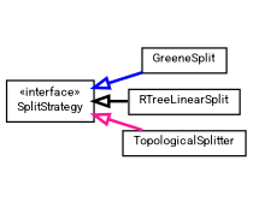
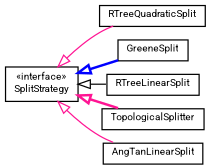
  digraph {
    nodesep=0.15
    rankdir=LR
    ranksep=0.25
    node [fontcolor=black fontname=Roboto fontsize=8 margin=0 shape=plaintext]
    edge [arrowtail=empty color=deeppink dir=back fontname=Roboto fontsize=7 labelfontname=Roboto labelfontsize=7 style=solid weight=9]
+   n1 [height=0 label=<<table title="de.lmu.ifi.dbs.elki.index.tree.spatial.rstarvariants.strategies.split.RTreeQuadraticSplit" border="0" cellborder="1" cellspacing="0" cellpadding="2" href="RTreeQuadraticSplit.html" target="_parent"> 		<tr><td><table border="0" cellspacing="0" cellpadding="1"> 		<tr><td align="center" balign="center"> <font face="Roboto">RTreeQuadraticSplit</font> </td></tr> 		</table></td></tr> 		</table>> width=0]
    n2 [height=0 label=<<table title="de.lmu.ifi.dbs.elki.index.tree.spatial.rstarvariants.strategies.split.GreeneSplit" border="0" cellborder="1" cellspacing="0" cellpadding="2" href="GreeneSplit.html" target="_parent"> 		<tr><td><table border="0" cellspacing="0" cellpadding="1"> 		<tr><td align="center" balign="center"> <font face="Roboto">GreeneSplit</font> </td></tr> 		</table></td></tr> 		</table>> width=0]
    n3 [height=0 label=<<table title="de.lmu.ifi.dbs.elki.index.tree.spatial.rstarvariants.strategies.split.SplitStrategy" border="0" cellborder="1" cellspacing="0" cellpadding="2" href="SplitStrategy.html" target="_parent"> 		<tr><td><table border="0" cellspacing="0" cellpadding="1"> 		<tr><td align="center" balign="center"> &#171;interface&#187; </td></tr> 		<tr><td align="center" balign="center"> <font face="Roboto">SplitStrategy</font> </td></tr> 		</table></td></tr> 		</table>> width=0]
    n4 [height=0 label=<<table title="de.lmu.ifi.dbs.elki.index.tree.spatial.rstarvariants.strategies.split.RTreeLinearSplit" border="0" cellborder="1" cellspacing="0" cellpadding="2" href="RTreeLinearSplit.html" target="_parent"> 		<tr><td><table border="0" cellspacing="0" cellpadding="1"> 		<tr><td align="center" balign="center"> <font face="Roboto">RTreeLinearSplit</font> </td></tr> 		</table></td></tr> 		</table>> width=0]
    n5 [height=0 label=<<table title="de.lmu.ifi.dbs.elki.index.tree.spatial.rstarvariants.strategies.split.TopologicalSplitter" border="0" cellborder="1" cellspacing="0" cellpadding="2" href="TopologicalSplitter.html" target="_parent"> 		<tr><td><table border="0" cellspacing="0" cellpadding="1"> 		<tr><td align="center" balign="center"> <font face="Roboto">TopologicalSplitter</font> </td></tr> 		</table></td></tr> 		</table>> width=0]
+   n6 [height=0 label=<<table title="de.lmu.ifi.dbs.elki.index.tree.spatial.rstarvariants.strategies.split.AngTanLinearSplit" border="0" cellborder="1" cellspacing="0" cellpadding="2" href="AngTanLinearSplit.html" target="_parent"> 		<tr><td><table border="0" cellspacing="0" cellpadding="1"> 		<tr><td align="center" balign="center"> <font face="Roboto">AngTanLinearSplit</font> </td></tr> 		</table></td></tr> 		</table>> width=0]
+   n3 -> n1
    n3 -> n2 [color=blue style=bold]
-   n3 -> n4 [color=black style=bold]
+   n3 -> n4 [color=black]
    n3 -> n5 [style=bold]
+   n3 -> n6
  }
